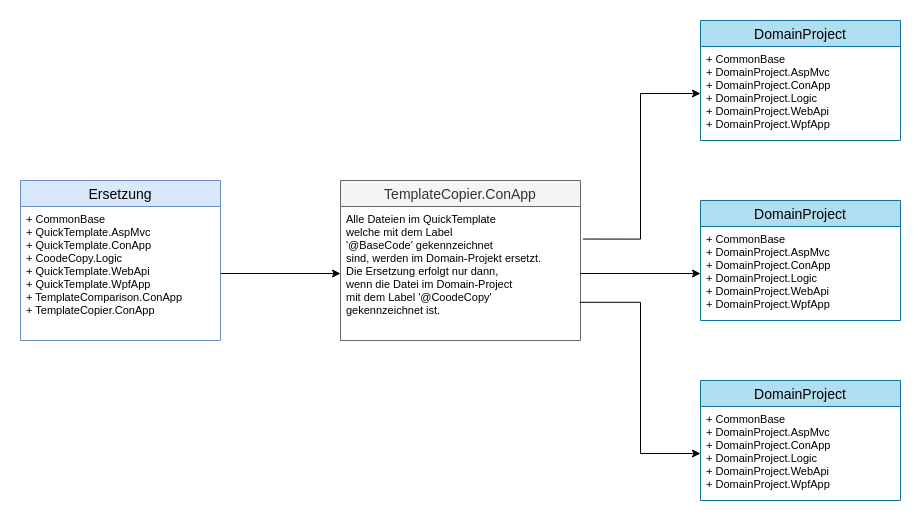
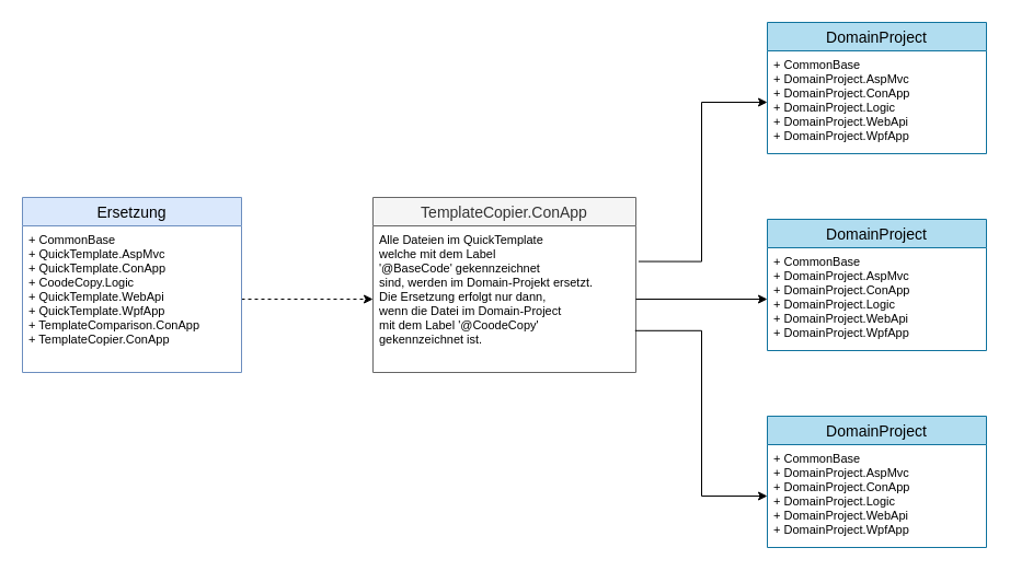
  <mxCell id="0" />
  <mxCell id="1" parent="0" />
- <mxCell id="2" value="" style="endArrow=classic;html=1;fontSize=10;entryX=0;entryY=0.5;entryDx=0;entryDy=0;" parent="1" source="15" target="4" edge="1"><mxGeometry width="50" height="50" relative="1" as="geometry"><mxPoint x="220" y="273" as="sourcePoint" /><mxPoint x="420.95" y="129" as="targetPoint" /></mxGeometry></mxCell>
+ <mxCell id="2" value="" style="endArrow=classic;html=1;fontSize=10;entryX=0;entryY=0.5;entryDx=0;entryDy=0;dashed=1;" parent="1" source="15" target="4" edge="1"><mxGeometry width="50" height="50" relative="1" as="geometry"><mxPoint x="220" y="273" as="sourcePoint" /><mxPoint x="420.95" y="129" as="targetPoint" /></mxGeometry></mxCell>
  <mxCell id="3" value="TemplateCopier.ConApp" style="swimlane;fontStyle=0;childLayout=stackLayout;horizontal=1;startSize=26;fillColor=#f5f5f5;horizontalStack=0;resizeParent=1;resizeParentMax=0;resizeLast=0;collapsible=1;marginBottom=0;swimlaneFillColor=#ffffff;align=center;fontSize=14;strokeColor=#666666;fontColor=#333333;" parent="1" vertex="1"><mxGeometry x="340" y="180" width="240" height="160" as="geometry" /></mxCell>
  <mxCell id="4" value="Alle Dateien im QuickTemplate &#10;welche mit dem Label&#10;'@BaseCode' gekennzeichnet  &#10;sind, werden im Domain-Projekt ersetzt. &#10;Die Ersetzung erfolgt nur dann,&#10;wenn die Datei im Domain-Project&#10;mit dem Label '@CoodeCopy' &#10;gekennzeichnet ist." style="text;strokeColor=none;fillColor=none;spacingLeft=4;spacingRight=4;overflow=hidden;rotatable=0;points=[[0,0.5],[1,0.5]];portConstraint=eastwest;fontSize=11;fontStyle=0" parent="3" vertex="1"><mxGeometry y="26" width="240" height="134" as="geometry" /></mxCell>
  <mxCell id="5" value="DomainProject" style="swimlane;fontStyle=0;childLayout=stackLayout;horizontal=1;startSize=26;fillColor=#b1ddf0;horizontalStack=0;resizeParent=1;resizeParentMax=0;resizeLast=0;collapsible=1;marginBottom=0;swimlaneFillColor=#ffffff;align=center;fontSize=14;strokeColor=#10739e;" parent="1" vertex="1"><mxGeometry x="700" y="20" width="200" height="120" as="geometry" /></mxCell>
  <mxCell id="6" value="+ CommonBase&#10;+ DomainProject.AspMvc&#10;+ DomainProject.ConApp&#10;+ DomainProject.Logic&#10;+ DomainProject.WebApi&#10;+ DomainProject.WpfApp" style="text;strokeColor=none;fillColor=none;spacingLeft=4;spacingRight=4;overflow=hidden;rotatable=0;points=[[0,0.5],[1,0.5]];portConstraint=eastwest;fontSize=11;" parent="5" vertex="1"><mxGeometry y="26" width="200" height="94" as="geometry" /></mxCell>
  <mxCell id="7" value="" style="endArrow=classic;html=1;fontSize=10;entryX=0;entryY=0.5;entryDx=0;entryDy=0;exitX=1;exitY=0.5;exitDx=0;exitDy=0;" parent="1" source="4" target="9" edge="1"><mxGeometry width="50" height="50" relative="1" as="geometry"><mxPoint x="580" y="33" as="sourcePoint" /><mxPoint x="700" y="33" as="targetPoint" /></mxGeometry></mxCell>
  <mxCell id="8" value="DomainProject" style="swimlane;fontStyle=0;childLayout=stackLayout;horizontal=1;startSize=26;fillColor=#b1ddf0;horizontalStack=0;resizeParent=1;resizeParentMax=0;resizeLast=0;collapsible=1;marginBottom=0;swimlaneFillColor=#ffffff;align=center;fontSize=14;strokeColor=#10739e;" parent="1" vertex="1"><mxGeometry x="700" y="200" width="200" height="120" as="geometry" /></mxCell>
  <mxCell id="9" value="+ CommonBase&#10;+ DomainProject.AspMvc&#10;+ DomainProject.ConApp&#10;+ DomainProject.Logic&#10;+ DomainProject.WebApi&#10;+ DomainProject.WpfApp" style="text;strokeColor=none;fillColor=none;spacingLeft=4;spacingRight=4;overflow=hidden;rotatable=0;points=[[0,0.5],[1,0.5]];portConstraint=eastwest;fontSize=11;" parent="8" vertex="1"><mxGeometry y="26" width="200" height="94" as="geometry" /></mxCell>
  <mxCell id="10" value="DomainProject" style="swimlane;fontStyle=0;childLayout=stackLayout;horizontal=1;startSize=26;fillColor=#b1ddf0;horizontalStack=0;resizeParent=1;resizeParentMax=0;resizeLast=0;collapsible=1;marginBottom=0;swimlaneFillColor=#ffffff;align=center;fontSize=14;strokeColor=#10739e;" parent="1" vertex="1"><mxGeometry x="700" y="380" width="200" height="120" as="geometry" /></mxCell>
  <mxCell id="11" value="+ CommonBase&#10;+ DomainProject.AspMvc&#10;+ DomainProject.ConApp&#10;+ DomainProject.Logic&#10;+ DomainProject.WebApi&#10;+ DomainProject.WpfApp" style="text;strokeColor=none;fillColor=none;spacingLeft=4;spacingRight=4;overflow=hidden;rotatable=0;points=[[0,0.5],[1,0.5]];portConstraint=eastwest;fontSize=11;" parent="10" vertex="1"><mxGeometry y="26" width="200" height="94" as="geometry" /></mxCell>
  <mxCell id="12" value="" style="endArrow=classic;html=1;rounded=0;edgeStyle=orthogonalEdgeStyle;entryX=0;entryY=0.5;entryDx=0;entryDy=0;exitX=0.997;exitY=0.715;exitDx=0;exitDy=0;exitPerimeter=0;" parent="1" source="4" target="11" edge="1"><mxGeometry width="50" height="50" relative="1" as="geometry"><mxPoint x="480" y="230" as="sourcePoint" /><mxPoint x="530" y="180" as="targetPoint" /></mxGeometry></mxCell>
  <mxCell id="13" value="" style="endArrow=classic;html=1;rounded=0;edgeStyle=orthogonalEdgeStyle;entryX=0;entryY=0.5;entryDx=0;entryDy=0;exitX=1.01;exitY=0.243;exitDx=0;exitDy=0;exitPerimeter=0;" parent="1" source="4" target="6" edge="1"><mxGeometry width="50" height="50" relative="1" as="geometry"><mxPoint x="589.28" y="311.81" as="sourcePoint" /><mxPoint x="710" y="483" as="targetPoint" /></mxGeometry></mxCell>
  <mxCell id="14" value="Ersetzung" style="swimlane;fontStyle=0;childLayout=stackLayout;horizontal=1;startSize=26;fillColor=#dae8fc;horizontalStack=0;resizeParent=1;resizeParentMax=0;resizeLast=0;collapsible=1;marginBottom=0;swimlaneFillColor=#ffffff;align=center;fontSize=14;strokeColor=#6c8ebf;" parent="1" vertex="1"><mxGeometry x="20" y="180" width="200" height="160" as="geometry" /></mxCell>
  <mxCell id="15" value="+ CommonBase&#10;+ QuickTemplate.AspMvc&#10;+ QuickTemplate.ConApp&#10;+ CoodeCopy.Logic&#10;+ QuickTemplate.WebApi&#10;+ QuickTemplate.WpfApp&#10;+ TemplateComparison.ConApp&#10;+ TemplateCopier.ConApp" style="text;strokeColor=none;fillColor=none;spacingLeft=4;spacingRight=4;overflow=hidden;rotatable=0;points=[[0,0.5],[1,0.5]];portConstraint=eastwest;fontSize=11;" parent="14" vertex="1"><mxGeometry y="26" width="200" height="134" as="geometry" /></mxCell>
